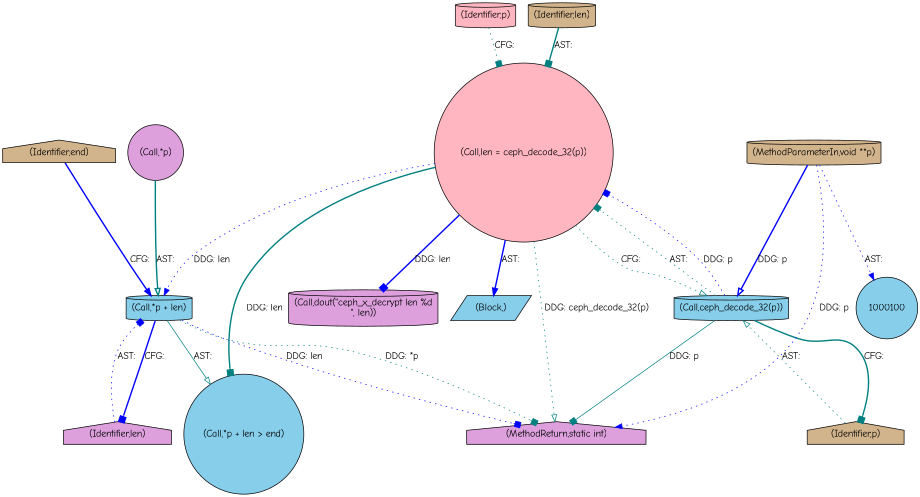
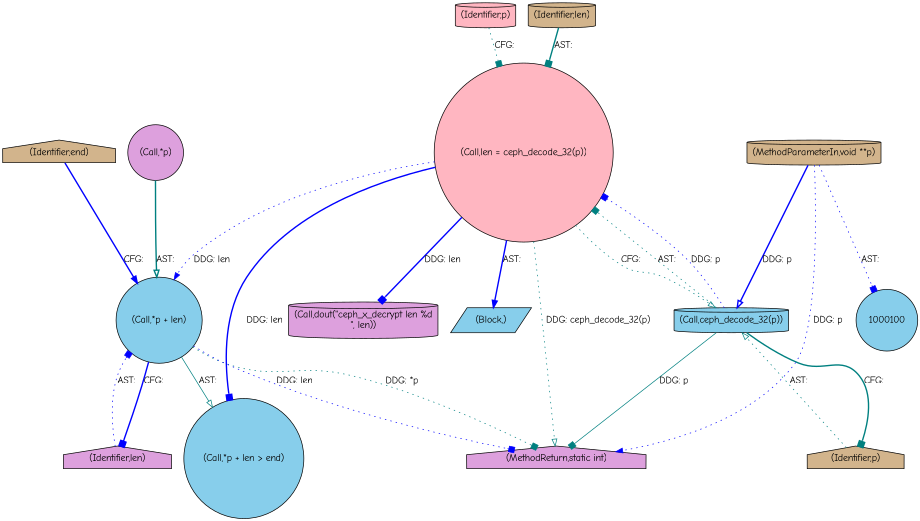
  digraph {
    fontname="Comic Neue"
    node [fillcolor=skyblue fontname="Comic Neue" shape=circle style=filled]
    edge [arrowhead=box color=blue fontname="Comic Neue" style=dotted]
-   n1 [label="(Call,*p + len)" shape=cylinder]
+   n1 [label="(Call,*p + len)"]
    n2 [fillcolor=plum label="(MethodReturn,static int)" shape=house]
    n3 [fillcolor=plum label="(Identifier,len)" shape=house]
    n4 [label="(Call,*p + len > end)"]
    n5 [fillcolor=lightpink label="(Call,len = ceph_decode_32(p))"]
    n6 [label="(Call,ceph_decode_32(p))" shape=cylinder]
    n7 [fillcolor=plum label="(Call,dout(\"ceph_x_decrypt len %d\n\", len))" shape=cylinder]
    n8 [label="(Block,)" shape=parallelogram]
    n9 [fillcolor=tan label="(Identifier,p)" shape=house]
    n10 [fillcolor=tan label="(MethodParameterIn,void **p)" shape=cylinder]
    1000100
    n12 [fillcolor=plum label="(Call,*p)"]
    n13 [fillcolor=tan label="(Identifier,end)" shape=house]
    n14 [fillcolor=lightpink label="(Identifier,p)" shape=cylinder]
    n15 [fillcolor=tan label="(Identifier,len)" shape=cylinder]
    n1 -> n2 [color=teal label="DDG: *p"]
    n1 -> n2 [label="DDG: len"]
    n1 -> n3 [label="CFG: " style=bold]
    n1 -> n4 [arrowhead=onormal color=teal label="AST: " style=solid]
    n3 -> n1 [label="AST: "]
    n5 -> n1 [arrowhead=normal label="DDG: len"]
    n5 -> n2 [arrowhead=onormal color=teal label="DDG: ceph_decode_32(p)"]
-   n5 -> n4 [color=teal label="DDG: len" style=bold]
+   n5 -> n4 [label="DDG: len" style=bold]
    n5 -> n6 [arrowhead=onormal color=teal label="CFG: "]
    n5 -> n7 [label="DDG: len" style=bold]
    n5 -> n8 [arrowhead=normal label="AST: " style=bold]
    n6 -> n2 [color=teal label="DDG: p" style=solid]
    n6 -> n5 [color=teal label="AST: "]
    n6 -> n5 [label="DDG: p"]
    n6 -> n9 [color=teal label="CFG: " style=bold]
    n9 -> n6 [arrowhead=onormal color=teal label="AST: "]
    n10 -> n2 [arrowhead=normal label="DDG: p"]
    n10 -> n6 [arrowhead=onormal label="DDG: p" style=bold]
-   n10 -> 1000100 [arrowhead=normal label="AST: "]
+   n10 -> 1000100 [label="AST: "]
    n12 -> n1 [arrowhead=onormal color=teal label="AST: " style=bold]
    n13 -> n1 [arrowhead=normal label="CFG: " style=bold]
    n14 -> n5 [color=teal label="CFG: "]
    n15 -> n5 [color=teal label="AST: " style=bold]
  }
